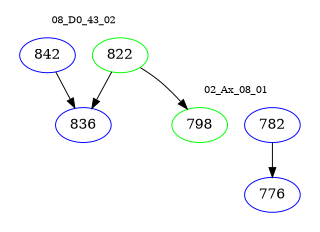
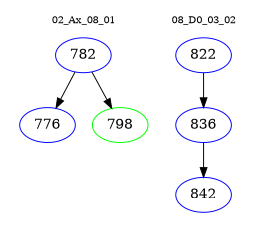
  digraph {
    node [color=blue]
    edge [color=black]
    n1 [label=782]
    n2 [label=776]
    n3 [color=green label=798]
    n4 [label=836]
-   n5 [color=green label=822]
+   n5 [label=822]
    n6 [label=842]
    subgraph cluster_1 {
      color=white
      fontsize=10
      label="02_Ax_08_01"
      n1
      n2
      n3
    }
    subgraph cluster_2 {
      color=white
      fontsize=10
-     label="08_D0_43_02"
+     label="08_D0_03_02"
      n4
      n5
      n6
    }
    n1 -> n2
-   n5 -> n3
-   n6 -> n4
+   n1 -> n3
+   n4 -> n6
    n5 -> n4
  }
